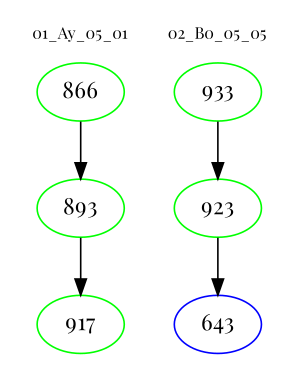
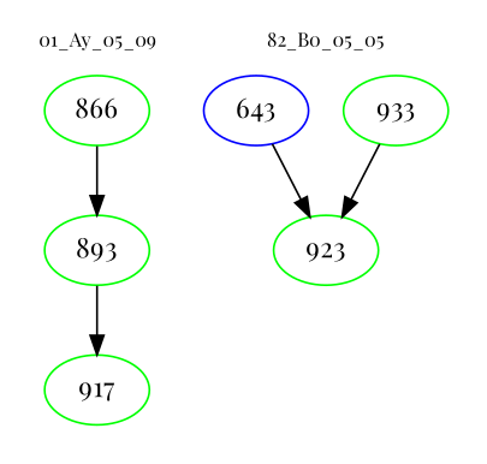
  digraph {
    fontname="Playfair Display"
    node [color=green fontname="Playfair Display"]
    edge [color=black fontname="Playfair Display"]
    n1 [label=866]
    n2 [label=893]
    n3 [label=917]
    n4 [label=933]
    n5 [label=923]
    n6 [color=blue label=643]
    subgraph cluster_1 {
      color=white
      fontsize=10
-     label="01_Ay_05_01"
+     label="01_Ay_05_09"
      n1
      n2
      n3
    }
    subgraph cluster_2 {
      color=white
      fontsize=10
-     label="02_B0_05_05"
+     label="82_B0_05_05"
      n4
      n5
      n6
    }
    n1 -> n2
    n2 -> n3
    n4 -> n5
-   n5 -> n6
+   n6 -> n5
  }
